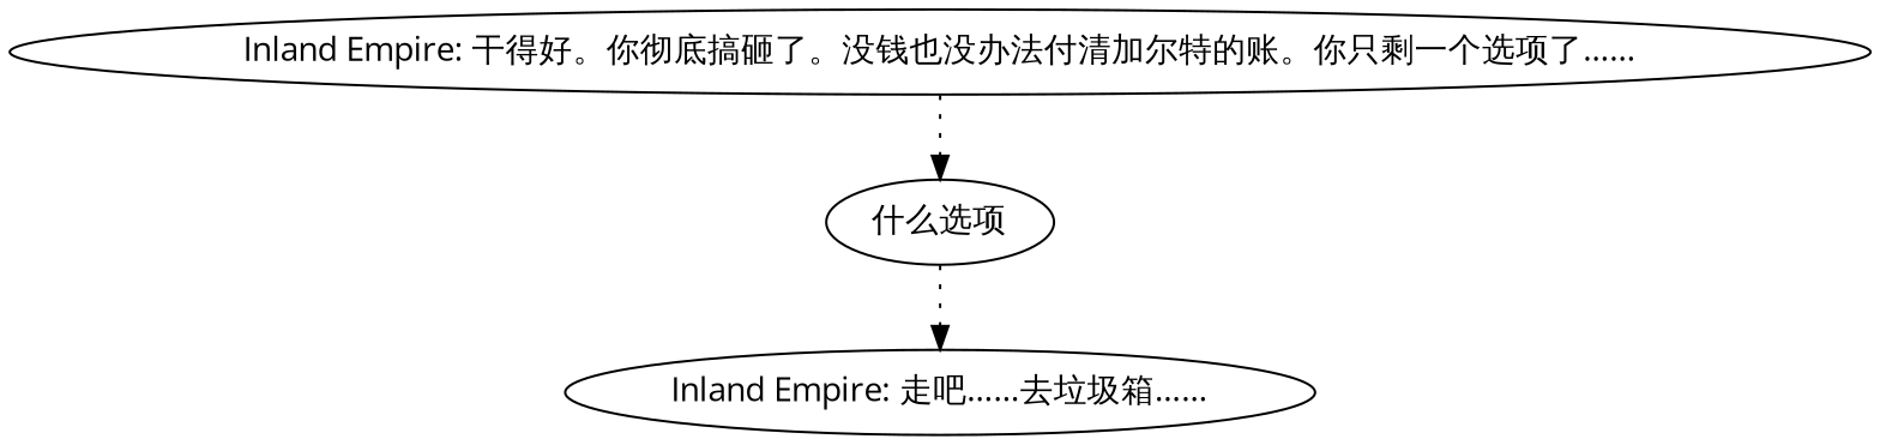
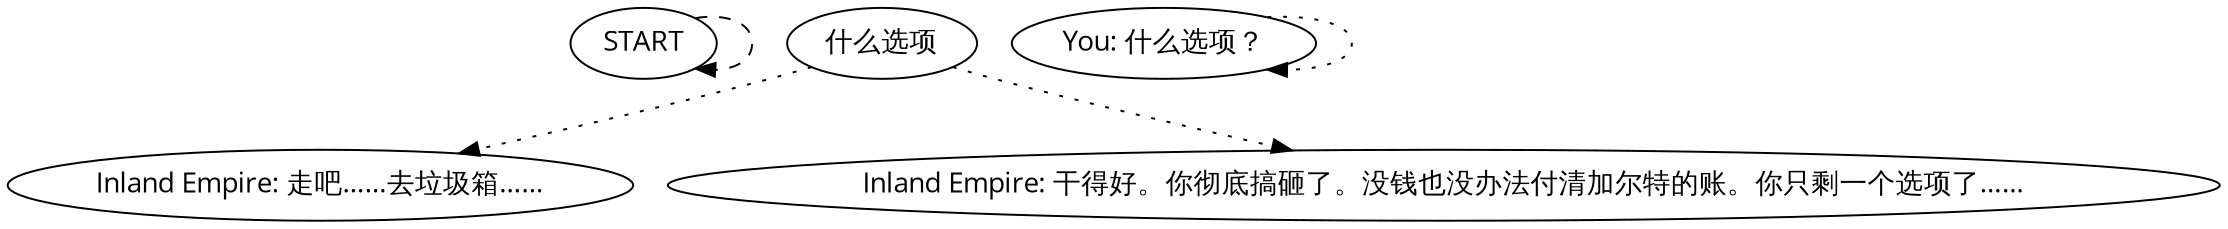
  digraph {
    fontname="Open Sans"
    node [fontname="Open Sans"]
    edge [fontname="Open Sans" style=dotted]
+   n1 [label=START]
    n2 [label="什么选项"]
    n3 [label="Inland Empire: 走吧……去垃圾箱……"]
+   n4 [label="You: 什么选项？"]
    n5 [label="Inland Empire: 干得好。你彻底搞砸了。没钱也没办法付清加尔特的账。你只剩一个选项了……"]
+   n1 -> n1 [style=dashed]
    n2 -> n3
-   n5 -> n2
+   n4 -> n4
+   n2 -> n5
  }
